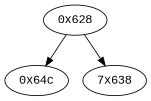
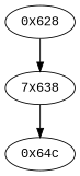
  strict digraph {
    fontname="Liberation Mono"
    node [fontname="Liberation Mono"]
    edge [fontname="Liberation Mono"]
    "0x64c" [opcode="[u'sub', u'sub', u'umull', u'and', u'lsr', u'rrx', u'add', u'sub', u'ldr', u'add', u'bl', u'mov', u'pop']"]
    "0x628" [opcode="[u'push', u'mov', u'cmp', u'b']"]
    n3 [label="7x638" opcode="[u'ldr', u'add', u'bl', u'mov', u'pop']"]
-   "0x628" -> "0x64c"
+   n3 -> "0x64c"
    "0x628" -> n3
  }
